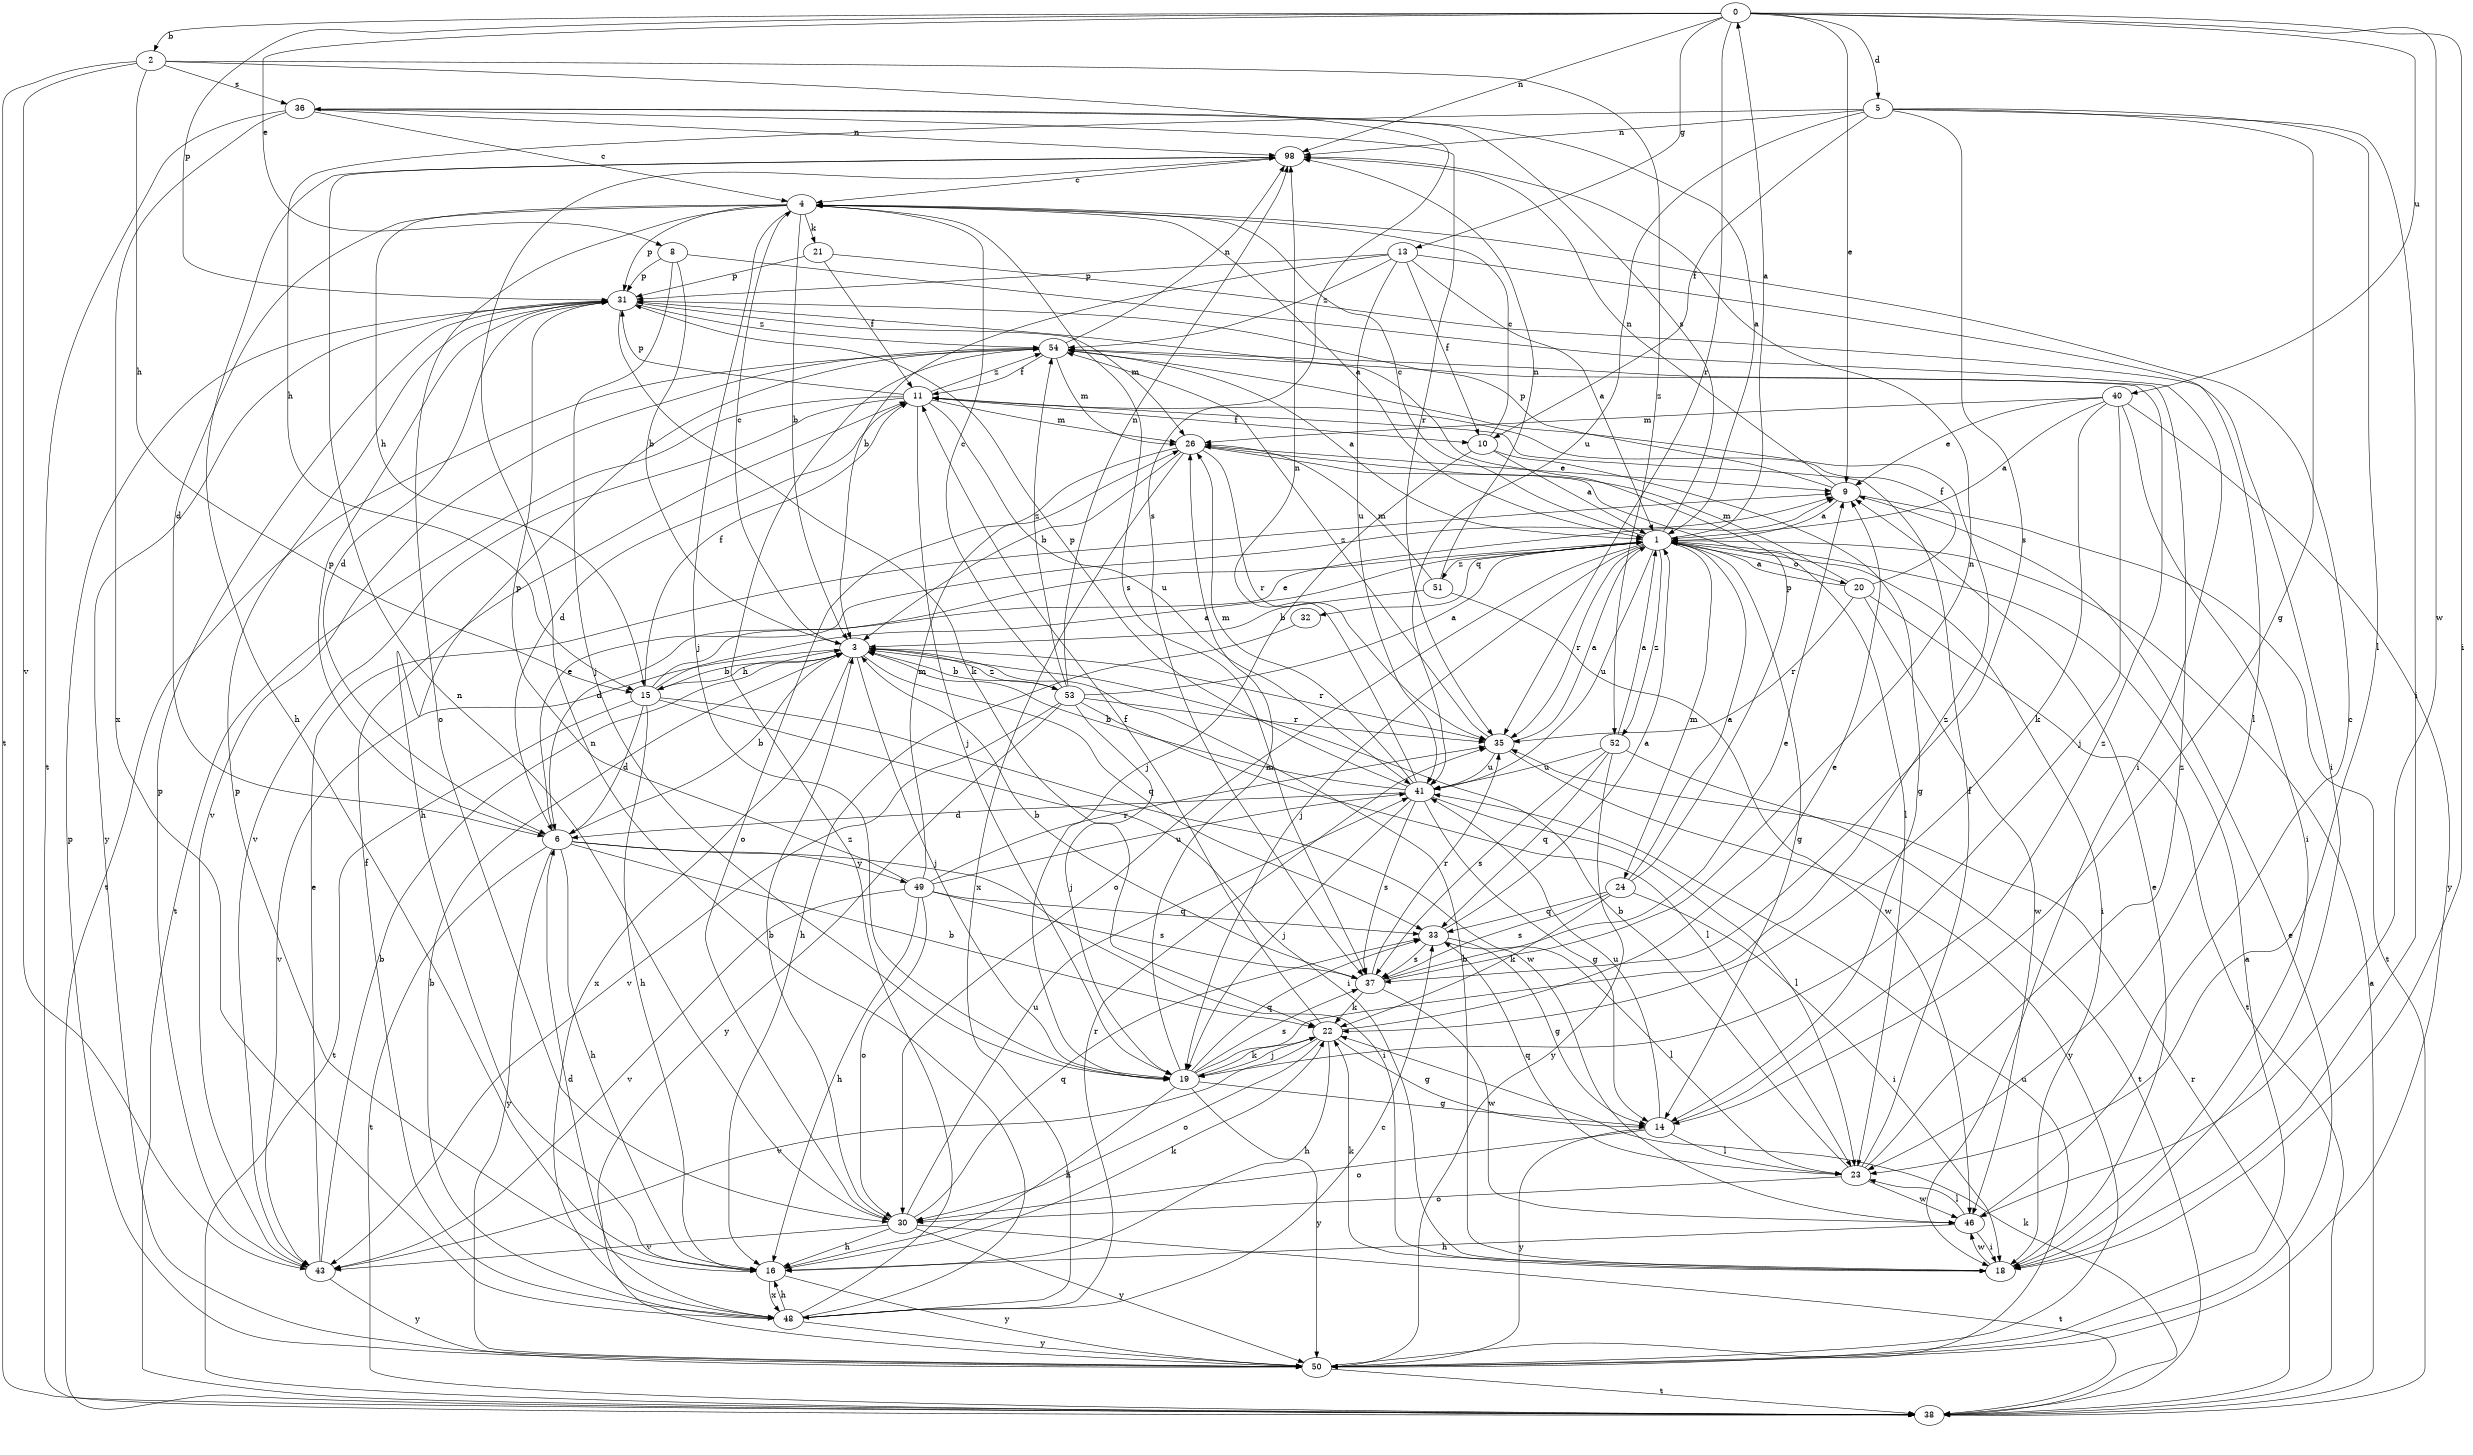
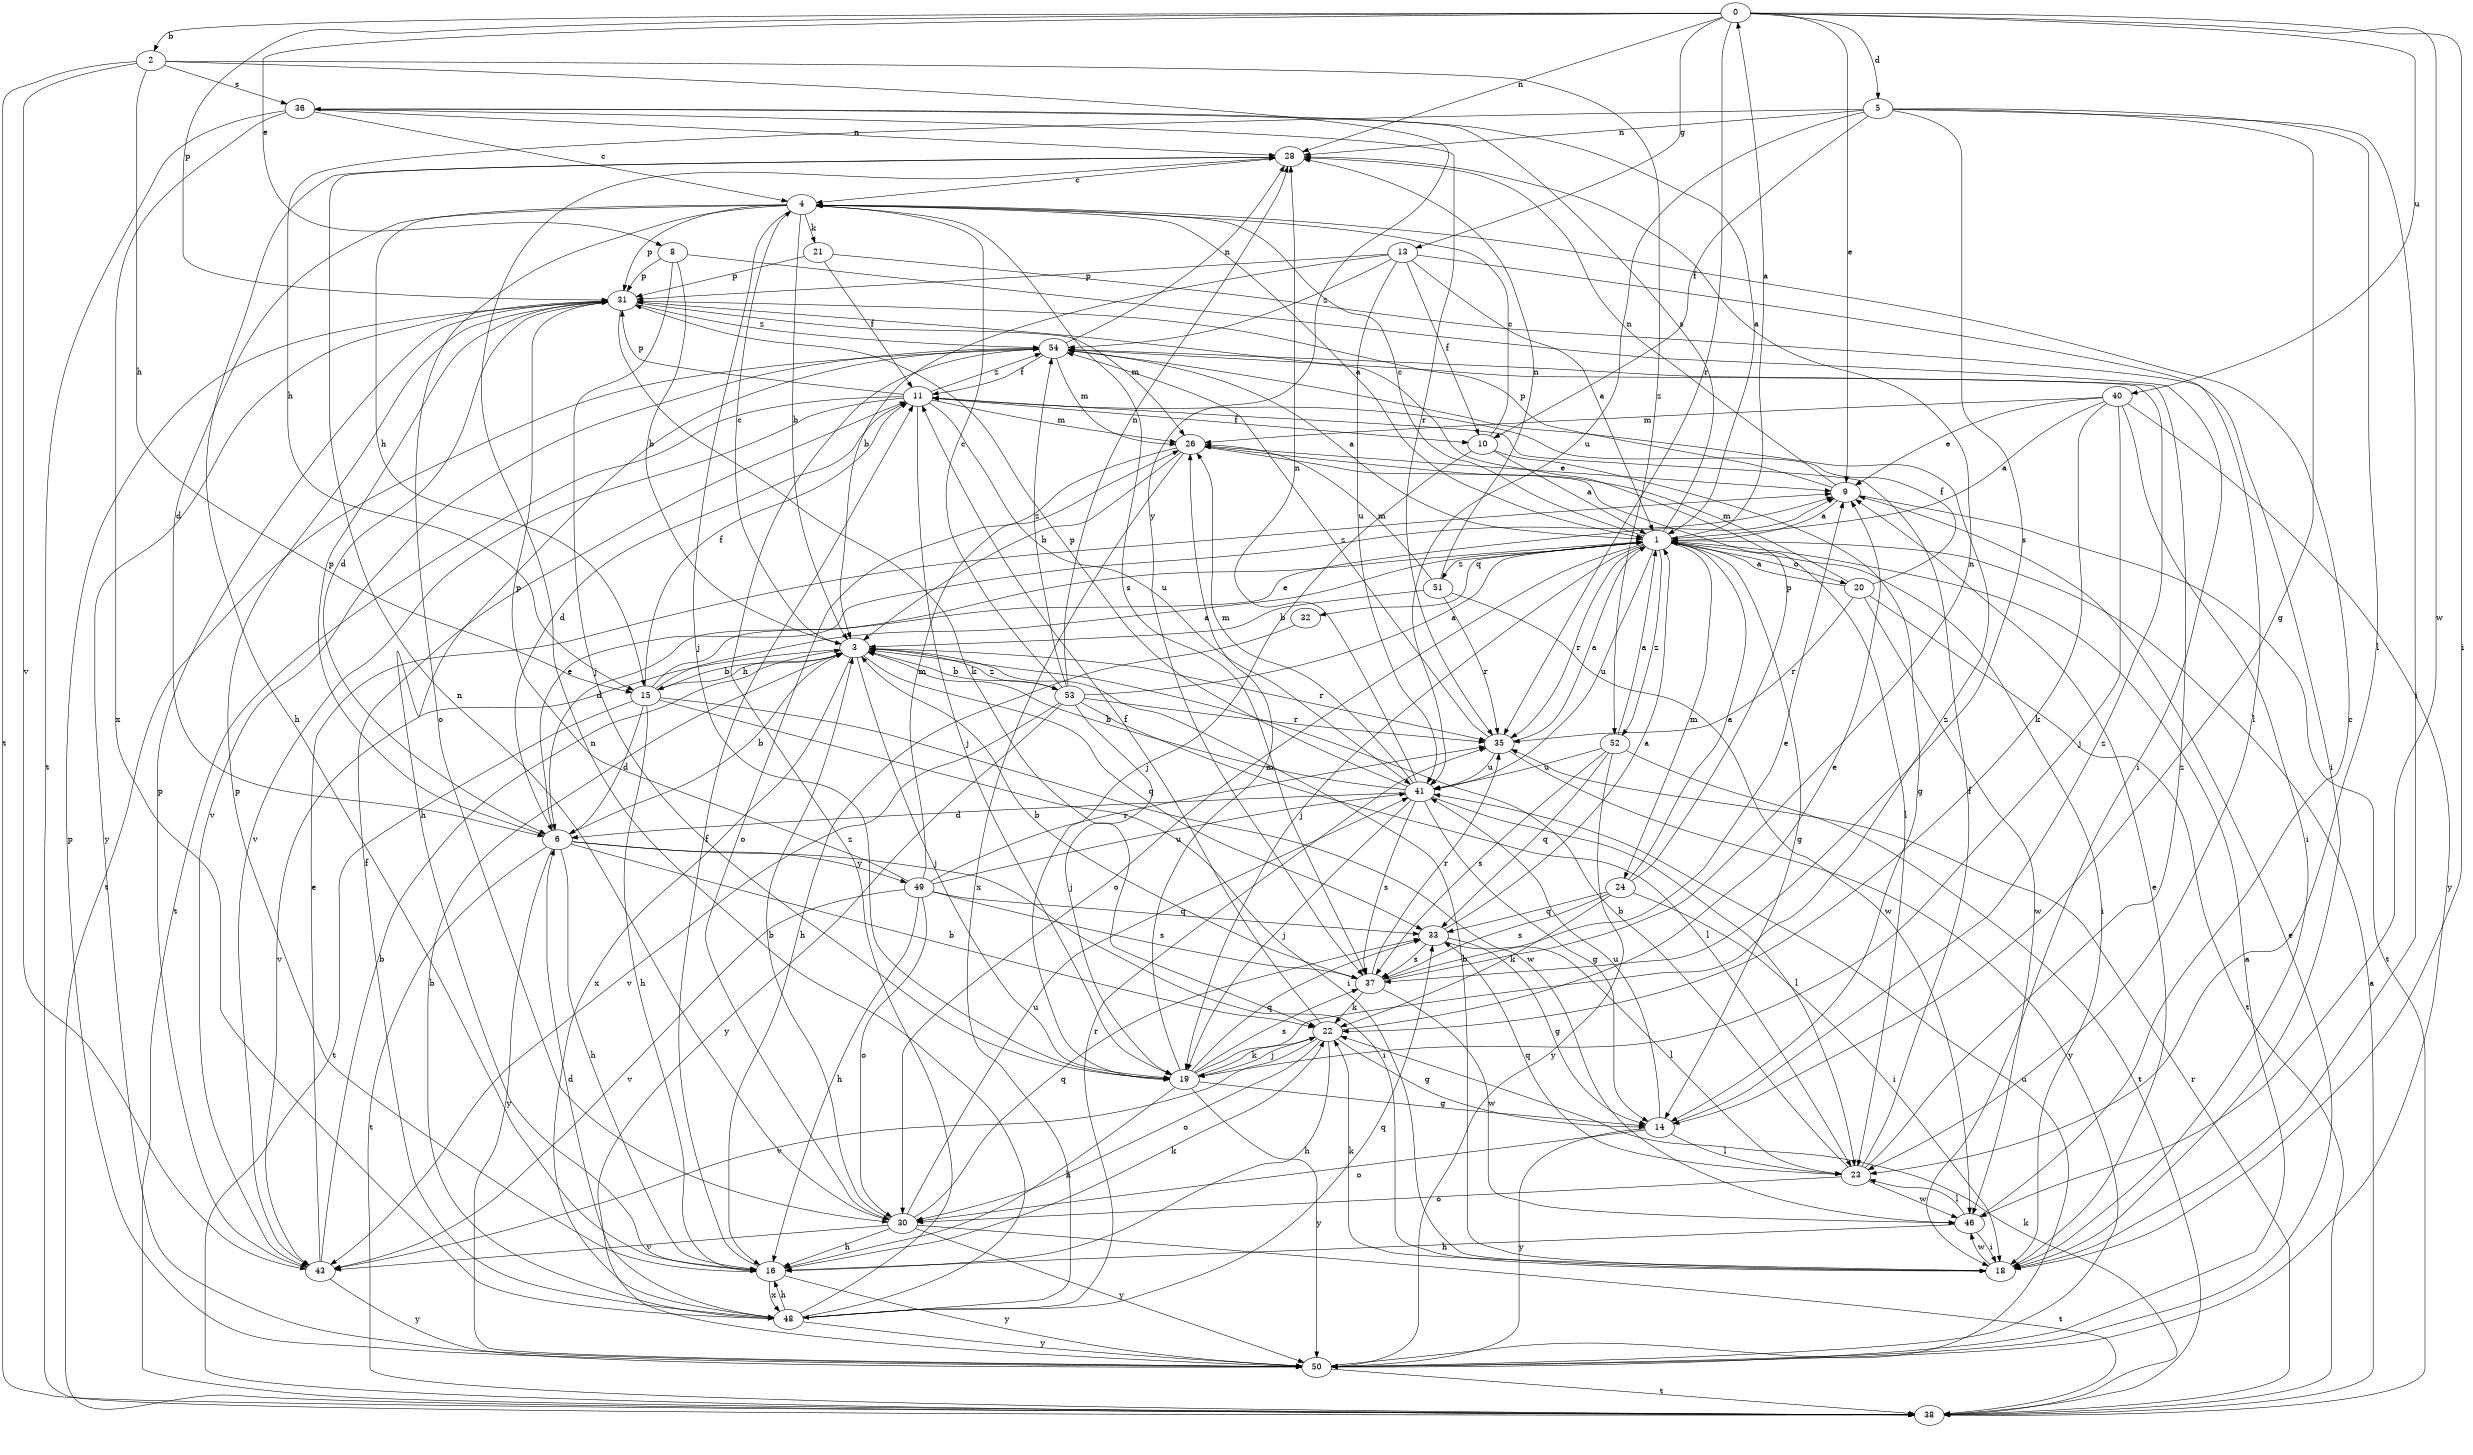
  strict digraph {
    0
    2
    5
    8
    9
    13
    18
-   28 [label=98]
+   28
    31
    35
    40
    46
    36
    52
    15
    37
    38
    43
    14
    41
    10
    23
    19
    3
    1
    54
    22
    4
    16
    6
    50
    26
    24
    n34 [label=20]
    30
    32
    51
    21
    49
    33
    11
    48
    53
    0 -> 2 [label=b]
    0 -> 5 [label=d]
    0 -> 8 [label=e]
    0 -> 9 [label=e]
    0 -> 13 [label=g]
    0 -> 18 [label=i]
    0 -> 28 [label=n]
    0 -> 31 [label=p]
    0 -> 35 [label=r]
    0 -> 40 [label=u]
    0 -> 46 [label=w]
    2 -> 36 [label=s]
    2 -> 52 [label=z]
    2 -> 15 [label=h]
-   2 -> 37 [label=s]
+   2 -> 37 [label=y]
    2 -> 38 [label=t]
    2 -> 43 [label=v]
    5 -> 18 [label=i]
    5 -> 28 [label=n]
    5 -> 15 [label=h]
    5 -> 37 [label=s]
    5 -> 14 [label=g]
    5 -> 41 [label=u]
    5 -> 10 [label=f]
    5 -> 23 [label=l]
    8 -> 18 [label=i]
    8 -> 31 [label=p]
    8 -> 19 [label=j]
    8 -> 3 [label=b]
    9 -> 28 [label=n]
    9 -> 31 [label=p]
    9 -> 38 [label=t]
    9 -> 1 [label=a]
    13 -> 31 [label=p]
    13 -> 41 [label=u]
    13 -> 10 [label=f]
    13 -> 23 [label=l]
    13 -> 3 [label=b]
    13 -> 1 [label=a]
    13 -> 54 [label=z]
    18 -> 9 [label=e]
    18 -> 46 [label=w]
    18 -> 3 [label=b]
    18 -> 22 [label=k]
    28 -> 4 [label=c]
    28 -> 16 [label=h]
    31 -> 54 [label=z]
    31 -> 22 [label=k]
    31 -> 6 [label=d]
    31 -> 50 [label=y]
    31 -> 26 [label=m]
    35 -> 41 [label=u]
    35 -> 1 [label=a]
    35 -> 54 [label=z]
    35 -> 50 [label=y]
    40 -> 9 [label=e]
    40 -> 18 [label=i]
    40 -> 19 [label=j]
    40 -> 1 [label=a]
    40 -> 22 [label=k]
    40 -> 50 [label=y]
    40 -> 26 [label=m]
    46 -> 18 [label=i]
    46 -> 23 [label=l]
    46 -> 4 [label=c]
    46 -> 16 [label=h]
    36 -> 28 [label=n]
    36 -> 35 [label=r]
    36 -> 38 [label=t]
    36 -> 1 [label=a]
    36 -> 4 [label=c]
    36 -> 48 [label=x]
    52 -> 37 [label=s]
    52 -> 38 [label=t]
    52 -> 41 [label=u]
    52 -> 1 [label=a]
    52 -> 50 [label=y]
    52 -> 33 [label=q]
    15 -> 9 [label=e]
    15 -> 18 [label=i]
    15 -> 46 [label=w]
    15 -> 38 [label=t]
    15 -> 3 [label=b]
    15 -> 1 [label=a]
    15 -> 16 [label=h]
    15 -> 6 [label=d]
    15 -> 11 [label=f]
    37 -> 9 [label=e]
    37 -> 28 [label=n]
    37 -> 35 [label=r]
    37 -> 46 [label=w]
    37 -> 3 [label=b]
    37 -> 22 [label=k]
    38 -> 35 [label=r]
    38 -> 1 [label=a]
    38 -> 22 [label=k]
    43 -> 9 [label=e]
    43 -> 31 [label=p]
    43 -> 3 [label=b]
    43 -> 50 [label=y]
    14 -> 41 [label=u]
    14 -> 23 [label=l]
    14 -> 54 [label=z]
    14 -> 50 [label=y]
    14 -> 30 [label=o]
    41 -> 28 [label=n]
    41 -> 31 [label=p]
    41 -> 37 [label=s]
    41 -> 14 [label=g]
    41 -> 23 [label=l]
    41 -> 19 [label=j]
    41 -> 3 [label=b]
    41 -> 6 [label=d]
    41 -> 26 [label=m]
    10 -> 14 [label=g]
    10 -> 19 [label=j]
    10 -> 1 [label=a]
    10 -> 4 [label=c]
    23 -> 46 [label=w]
    23 -> 3 [label=b]
    23 -> 54 [label=z]
    23 -> 30 [label=o]
    23 -> 33 [label=q]
    23 -> 11 [label=f]
    19 -> 37 [label=s]
    19 -> 14 [label=g]
    19 -> 54 [label=z]
    19 -> 22 [label=k]
    19 -> 16 [label=h]
    19 -> 50 [label=y]
    19 -> 26 [label=m]
    19 -> 33 [label=q]
    3 -> 35 [label=r]
    3 -> 15 [label=h]
    3 -> 43 [label=v]
    3 -> 19 [label=j]
    3 -> 4 [label=c]
    3 -> 33 [label=q]
    3 -> 48 [label=x]
    3 -> 53 [label=z]
    1 -> 0 [label=a]
    1 -> 18 [label=i]
    1 -> 35 [label=r]
    1 -> 36 [label=s]
    1 -> 52 [label=z]
    1 -> 14 [label=g]
    1 -> 41 [label=u]
    1 -> 19 [label=j]
    1 -> 4 [label=c]
    1 -> 6 [label=d]
    1 -> 24 [label=m]
    1 -> n34 [label=o]
    1 -> 30 [label=o]
    1 -> 32 [label=q]
    1 -> 51 [label=z]
    54 -> 28 [label=n]
    54 -> 38 [label=t]
    54 -> 43 [label=v]
    54 -> 1 [label=a]
    54 -> 16 [label=h]
    54 -> 26 [label=m]
    54 -> 11 [label=f]
    22 -> 9 [label=e]
    22 -> 43 [label=v]
    22 -> 14 [label=g]
    22 -> 19 [label=j]
    22 -> 16 [label=h]
    22 -> 30 [label=o]
    22 -> 11 [label=f]
    4 -> 31 [label=p]
    4 -> 15 [label=h]
    4 -> 37 [label=s]
    4 -> 19 [label=j]
    4 -> 3 [label=b]
    4 -> 1 [label=a]
    4 -> 6 [label=d]
    4 -> 30 [label=o]
    4 -> 21 [label=k]
    16 -> 31 [label=p]
    16 -> 22 [label=k]
    16 -> 50 [label=y]
+   16 -> 11 [label=f]
    16 -> 48 [label=x]
    6 -> 9 [label=e]
    6 -> 18 [label=i]
    6 -> 31 [label=p]
    6 -> 38 [label=t]
    6 -> 3 [label=b]
    6 -> 22 [label=b]
    6 -> 16 [label=h]
    6 -> 50 [label=y]
    6 -> 49 [label=y]
    50 -> 9 [label=e]
    50 -> 31 [label=p]
    50 -> 38 [label=t]
    50 -> 41 [label=u]
    50 -> 1 [label=a]
    26 -> 9 [label=e]
    26 -> 23 [label=l]
    26 -> 3 [label=b]
    26 -> 30 [label=o]
    26 -> 48 [label=x]
    24 -> 18 [label=i]
    24 -> 31 [label=p]
    24 -> 37 [label=s]
    24 -> 1 [label=a]
    24 -> 22 [label=k]
    24 -> 33 [label=q]
    n34 -> 35 [label=r]
    n34 -> 46 [label=w]
    n34 -> 38 [label=t]
    n34 -> 1 [label=a]
    n34 -> 26 [label=m]
    n34 -> 11 [label=f]
    30 -> 28 [label=n]
    30 -> 38 [label=t]
    30 -> 43 [label=v]
    30 -> 41 [label=u]
    30 -> 3 [label=b]
    30 -> 16 [label=h]
    30 -> 50 [label=y]
    30 -> 33 [label=q]
    32 -> 16 [label=h]
    51 -> 28 [label=n]
-   26 -> 35 [label=r]
+   51 -> 35 [label=r]
    51 -> 46 [label=w]
    51 -> 3 [label=b]
    51 -> 26 [label=m]
    21 -> 18 [label=i]
    21 -> 31 [label=p]
    21 -> 11 [label=f]
    49 -> 31 [label=p]
    49 -> 35 [label=r]
    49 -> 37 [label=s]
    49 -> 43 [label=v]
    49 -> 41 [label=u]
    49 -> 16 [label=h]
    49 -> 26 [label=m]
    49 -> 30 [label=o]
    49 -> 33 [label=q]
    33 -> 37 [label=s]
    33 -> 14 [label=g]
    33 -> 23 [label=l]
    33 -> 1 [label=a]
    11 -> 31 [label=p]
    11 -> 38 [label=t]
    11 -> 43 [label=v]
    11 -> 41 [label=u]
    11 -> 10 [label=f]
    11 -> 19 [label=j]
    11 -> 54 [label=z]
    11 -> 6 [label=d]
    11 -> 26 [label=m]
    48 -> 28 [label=n]
    48 -> 35 [label=r]
    48 -> 3 [label=b]
    48 -> 54 [label=z]
    48 -> 16 [label=h]
    48 -> 6 [label=d]
    48 -> 50 [label=y]
-   48 -> 33 [label=c]
+   48 -> 33 [label=q]
    48 -> 11 [label=f]
    53 -> 28 [label=n]
    53 -> 35 [label=r]
    53 -> 43 [label=v]
    53 -> 23 [label=l]
    53 -> 19 [label=j]
    53 -> 3 [label=b]
    53 -> 1 [label=a]
    53 -> 54 [label=z]
    53 -> 4 [label=c]
    53 -> 50 [label=y]
  }
